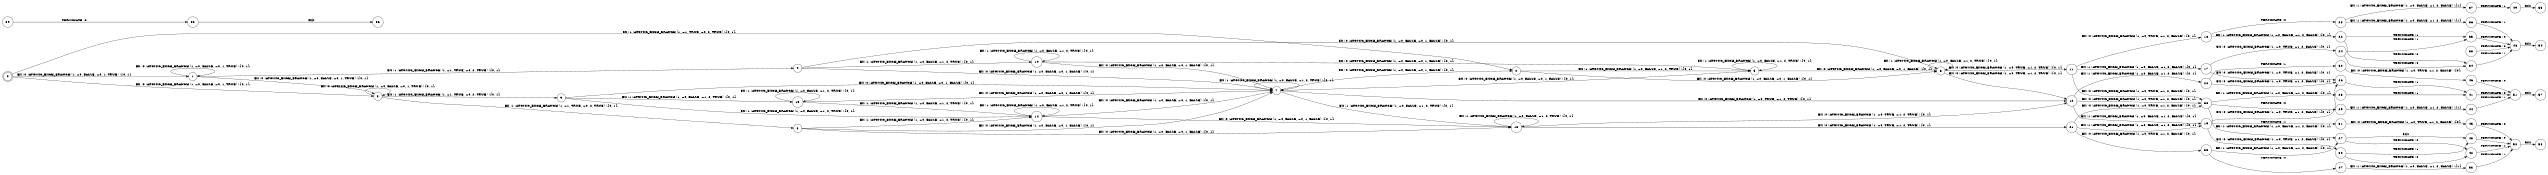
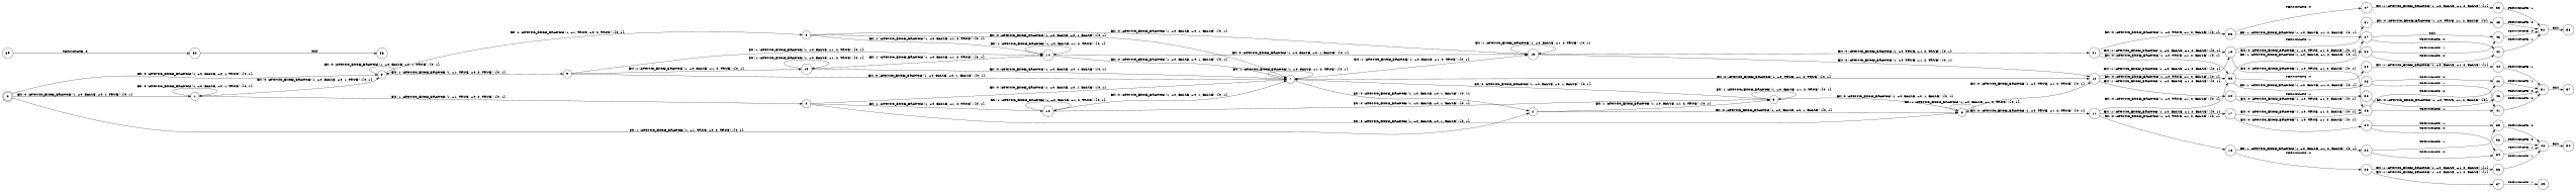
  digraph {
    rankdir=LR
    node [shape=circle]
    0 [peripheries=2]
    1
    2
    3
    4
    5
    6
    8
    9
    7
    10
    11
    12
    13
    14
    15
    16
    17
    n19 [label=68]
    19
    20
    21
    22
    23
    24
    26
    27
    28
    29
    30
    31
    32
    33
    34
    35
    36
    37
+   40
    41
    42
    43
    44
    45
    46
    47
    48
    49
    38
    39
    50
    51
    52
    53
    54
-   55
    56
    57
    58
    0 -> 1 [label="EX !0 !ATOMIC_EXCH_BRANCH (1, +0, FALSE, +0, 1, TRUE) !{0, 1}"]
    0 -> 2 [label="EX !1 !ATOMIC_EXCH_BRANCH (1, +1, TRUE, +0, 2, TRUE) !{0, 1}"]
    0 -> 3 [label="EX !0 !ATOMIC_EXCH_BRANCH (1, +0, FALSE, +0, 1, TRUE) !{0, 1}"]
    1 -> 1 [label="EX !0 !ATOMIC_EXCH_BRANCH (1, +0, FALSE, +0, 1, TRUE) !{0, 1}"]
    1 -> 3 [label="EX !0 !ATOMIC_EXCH_BRANCH (1, +0, FALSE, +0, 1, TRUE) !{0, 1}"]
    1 -> 4 [label="EX !1 !ATOMIC_EXCH_BRANCH (1, +1, TRUE, +0, 2, TRUE) !{0, 1}"]
    2 -> 5 [label="EX !1 !ATOMIC_EXCH_BRANCH (1, +0, FALSE, +1, 2, TRUE) !{0, 1}"]
    2 -> 6 [label="EX !0 !ATOMIC_EXCH_BRANCH (1, +0, FALSE, +0, 1, FALSE) !{0, 1}"]
    3 -> 3 [label="EX !0 !ATOMIC_EXCH_BRANCH (1, +0, FALSE, +0, 1, TRUE) !{0, 1}"]
    3 -> 8 [label="EX !1 !ATOMIC_EXCH_BRANCH (1, +1, TRUE, +0, 2, TRUE) !{0, 1}"]
    3 -> 9 [label="EX !1 !ATOMIC_EXCH_BRANCH (1, +1, TRUE, +0, 2, TRUE) !{0, 1}"]
    4 -> 6 [label="EX !0 !ATOMIC_EXCH_BRANCH (1, +0, FALSE, +0, 1, FALSE) !{0, 1}"]
    4 -> 7 [label="EX !0 !ATOMIC_EXCH_BRANCH (1, +0, FALSE, +0, 1, FALSE) !{0, 1}"]
    4 -> 10 [label="EX !1 !ATOMIC_EXCH_BRANCH (1, +0, FALSE, +1, 2, TRUE) !{0, 1}"]
    5 -> 5 [label="EX !1 !ATOMIC_EXCH_BRANCH (1, +0, FALSE, +1, 2, TRUE) !{0, 1}"]
    5 -> 6 [label="EX !0 !ATOMIC_EXCH_BRANCH (1, +0, FALSE, +0, 1, FALSE) !{0, 1}"]
    5 -> 7 [label="EX !0 !ATOMIC_EXCH_BRANCH (1, +0, FALSE, +0, 1, FALSE) !{0, 1}"]
    6 -> 6 [label="EX !1 !ATOMIC_EXCH_BRANCH (1, +0, FALSE, +1, 2, TRUE) !{0, 1}"]
    6 -> 11 [label="EX !0 !ATOMIC_EXCH_BRANCH (1, +0, TRUE, +1, 2, TRUE) !{0, 1}"]
    6 -> 12 [label="EX !0 !ATOMIC_EXCH_BRANCH (1, +0, TRUE, +1, 2, TRUE) !{0, 1}"]
    8 -> 7 [label="EX !0 !ATOMIC_EXCH_BRANCH (1, +0, FALSE, +0, 1, FALSE) !{0, 1}"]
    8 -> 13 [label="EX !0 !ATOMIC_EXCH_BRANCH (1, +0, FALSE, +0, 1, FALSE) !{0, 1}"]
    8 -> 14 [label="EX !1 !ATOMIC_EXCH_BRANCH (1, +0, FALSE, +1, 2, TRUE) !{0, 1}"]
    9 -> 7 [label="EX !0 !ATOMIC_EXCH_BRANCH (1, +0, FALSE, +0, 1, FALSE) !{0, 1}"]
    9 -> 14 [label="EX !1 !ATOMIC_EXCH_BRANCH (1, +0, FALSE, +1, 2, TRUE) !{0, 1}"]
    9 -> 15 [label="EX !1 !ATOMIC_EXCH_BRANCH (1, +0, FALSE, +1, 2, TRUE) !{0, 1}"]
    7 -> 2 [label="EX !0 !ATOMIC_EXCH_BRANCH (1, +0, FALSE, +0, 1, FALSE) !{0, 1}"]
    7 -> 7 [label="EX !1 !ATOMIC_EXCH_BRANCH (1, +0, FALSE, +1, 2, TRUE) !{0, 1}"]
    7 -> 12 [label="EX !0 !ATOMIC_EXCH_BRANCH (1, +0, TRUE, +1, 2, TRUE) !{0, 1}"]
    7 -> 13 [label="EX !1 !ATOMIC_EXCH_BRANCH (1, +0, FALSE, +1, 2, TRUE) !{0, 1}"]
    10 -> 5 [label="EX !0 !ATOMIC_EXCH_BRANCH (1, +0, FALSE, +0, 1, FALSE) !{0, 1}"]
    10 -> 7 [label="EX !0 !ATOMIC_EXCH_BRANCH (1, +0, FALSE, +0, 1, FALSE) !{0, 1}"]
    10 -> 10 [label="EX !1 !ATOMIC_EXCH_BRANCH (1, +0, FALSE, +1, 2, TRUE) !{0, 1}"]
    11 -> 16 [label="EX !0 !ATOMIC_EXCH_BRANCH (1, +0, TRUE, +1, 2, FALSE) !{0, 1}"]
    11 -> 17 [label="EX !1 !ATOMIC_EXCH_BRANCH (1, +0, FALSE, +1, 2, FALSE) !{0, 1}"]
    11 -> n19 [label="EX !0 !ATOMIC_EXCH_BRANCH (1, +0, TRUE, +1, 2, FALSE) !{0, 1}"]
    12 -> n19 [label="EX !0 !ATOMIC_EXCH_BRANCH (1, +0, TRUE, +1, 2, FALSE) !{0, 1}"]
    12 -> 19 [label="EX !1 !ATOMIC_EXCH_BRANCH (1, +0, FALSE, +1, 2, FALSE) !{0, 1}"]
    12 -> 20 [label="EX !1 !ATOMIC_EXCH_BRANCH (1, +0, FALSE, +1, 2, FALSE) !{0, 1}"]
    13 -> 12 [label="EX !0 !ATOMIC_EXCH_BRANCH (1, +0, TRUE, +1, 2, TRUE) !{0, 1}"]
    13 -> 13 [label="EX !1 !ATOMIC_EXCH_BRANCH (1, +0, FALSE, +1, 2, TRUE) !{0, 1}"]
    13 -> 21 [label="EX !0 !ATOMIC_EXCH_BRANCH (1, +0, TRUE, +1, 2, TRUE) !{0, 1}"]
    14 -> 7 [label="EX !0 !ATOMIC_EXCH_BRANCH (1, +0, FALSE, +0, 1, FALSE) !{0, 1}"]
    14 -> 13 [label="EX !0 !ATOMIC_EXCH_BRANCH (1, +0, FALSE, +0, 1, FALSE) !{0, 1}"]
    14 -> 14 [label="EX !1 !ATOMIC_EXCH_BRANCH (1, +0, FALSE, +1, 2, TRUE) !{0, 1}"]
    15 -> 7 [label="EX !0 !ATOMIC_EXCH_BRANCH (1, +0, FALSE, +0, 1, FALSE) !{0, 1}"]
    15 -> 14 [label="EX !1 !ATOMIC_EXCH_BRANCH (1, +0, FALSE, +1, 2, TRUE) !{0, 1}"]
    15 -> 15 [label="EX !1 !ATOMIC_EXCH_BRANCH (1, +0, FALSE, +1, 2, TRUE) !{0, 1}"]
    16 -> 22 [label="EX !1 !ATOMIC_EXCH_BRANCH (1, +0, FALSE, +1, 2, FALSE) !{0, 1}"]
    16 -> 23 [label="TERMINATE !0"]
    17 -> 24 [label="EX !0 !ATOMIC_EXCH_BRANCH (1, +0, TRUE, +1, 2, FALSE) !{0, 1}"]
    17 -> 26 [label="EX !0 !ATOMIC_EXCH_BRANCH (1, +0, TRUE, +1, 2, FALSE) !{0, 1}"]
    n19 -> 27 [label="EX !1 !ATOMIC_EXCH_BRANCH (1, +0, FALSE, +1, 2, FALSE) !{0, 1}"]
    n19 -> 28 [label="EX !1 !ATOMIC_EXCH_BRANCH (1, +0, FALSE, +1, 2, FALSE) !{0, 1}"]
    n19 -> 29 [label="TERMINATE !0"]
    19 -> 26 [label="EX !0 !ATOMIC_EXCH_BRANCH (1, +0, TRUE, +1, 2, FALSE) !{0, 1}"]
    19 -> 30 [label="EX !0 !ATOMIC_EXCH_BRANCH (1, +0, TRUE, +1, 2, FALSE) !{0, 1}"]
    19 -> 31 [label="TERMINATE !1"]
    20 -> 26 [label="EX !0 !ATOMIC_EXCH_BRANCH (1, +0, TRUE, +1, 2, FALSE) !{0, 1}"]
    20 -> 32 [label="TERMINATE !1"]
    21 -> n19 [label="EX !0 !ATOMIC_EXCH_BRANCH (1, +0, TRUE, +1, 2, FALSE) !{0, 1}"]
    21 -> 19 [label="EX !1 !ATOMIC_EXCH_BRANCH (1, +0, FALSE, +1, 2, FALSE) !{0, 1}"]
    21 -> 33 [label="EX !0 !ATOMIC_EXCH_BRANCH (1, +0, TRUE, +1, 2, FALSE) !{0, 1}"]
    22 -> 34 [label="TERMINATE !0"]
    22 -> 35 [label="TERMINATE !1"]
    23 -> 36 [label="EX !1 !ATOMIC_EXCH_BRANCH (1, +0, FALSE, +1, 2, FALSE) !{1}"]
    23 -> 37 [label="EX !1 !ATOMIC_EXCH_BRANCH (1, +0, FALSE, +1, 2, FALSE) !{1}"]
    24 -> 34 [label="TERMINATE !0"]
    24 -> 35 [label="TERMINATE !1"]
+   26 -> 40 [label="TERMINATE !0"]
    26 -> 41 [label="TERMINATE !1"]
    27 -> 42 [label="TERMINATE !0"]
    27 -> 43 [label=exit]
+   28 -> 40 [label="TERMINATE !0"]
    28 -> 41 [label="TERMINATE !1"]
    29 -> 44 [label="EX !1 !ATOMIC_EXCH_BRANCH (1, +0, FALSE, +1, 2, FALSE) !{1}"]
    30 -> 42 [label="TERMINATE !0"]
    30 -> 43 [label="TERMINATE !1"]
    31 -> 45 [label="EX !0 !ATOMIC_EXCH_BRANCH (1, +0, TRUE, +1, 2, FALSE) !{0}"]
    32 -> 46 [label="EX !0 !ATOMIC_EXCH_BRANCH (1, +0, TRUE, +1, 2, FALSE) !{0}"]
    33 -> 27 [label="EX !1 !ATOMIC_EXCH_BRANCH (1, +0, FALSE, +1, 2, FALSE) !{0, 1}"]
    33 -> 47 [label="TERMINATE !0"]
    34 -> 48 [label="TERMINATE !1"]
    35 -> 48 [label="TERMINATE !0"]
    36 -> 48 [label="TERMINATE !1"]
    37 -> 49 [label="TERMINATE !1"]
+   40 -> 51 [label="TERMINATE !1"]
    41 -> 51 [label="TERMINATE !0"]
    42 -> 52 [label="TERMINATE !1"]
    43 -> 52 [label="TERMINATE !0"]
    44 -> 51 [label="TERMINATE !1"]
    45 -> 52 [label="TERMINATE !0"]
    46 -> 51 [label="TERMINATE !0"]
    47 -> 53 [label="EX !1 !ATOMIC_EXCH_BRANCH (1, +0, FALSE, +1, 2, FALSE) !{1}"]
    48 -> 54 [label=exit]
-   49 -> 55 [label=exit]
    38 -> 48 [label="TERMINATE !0"]
    39 -> 50 [label="TERMINATE !0"]
    50 -> 56 [label=exit]
    51 -> 57 [label=exit]
    52 -> 58 [label=exit]
    53 -> 52 [label="TERMINATE !1"]
  }
